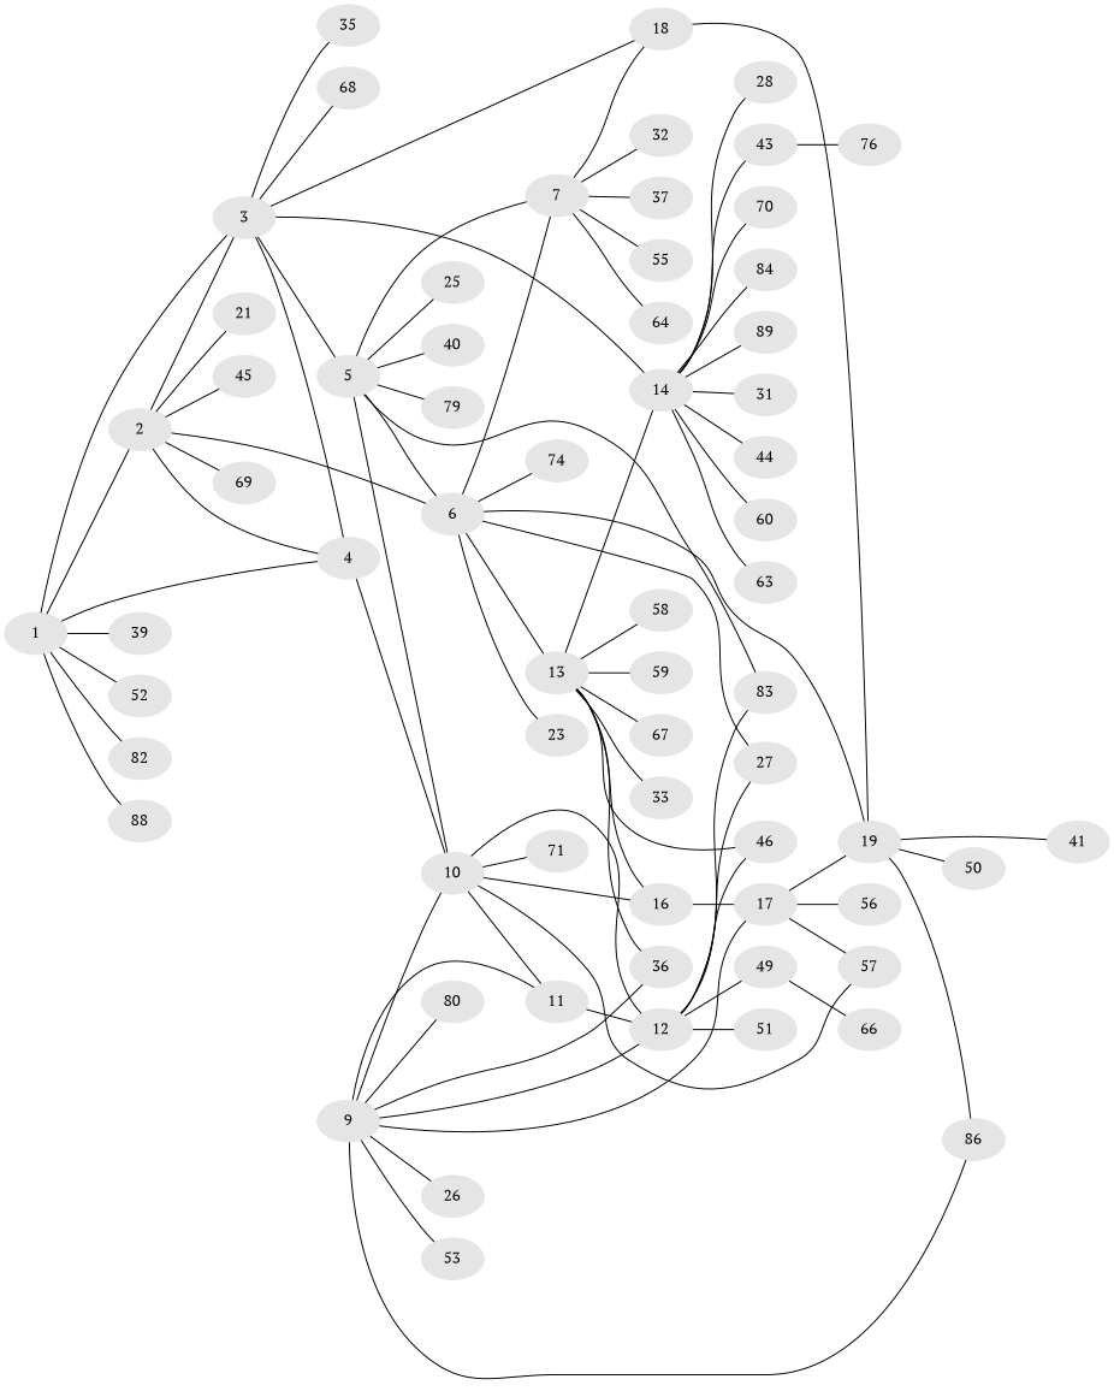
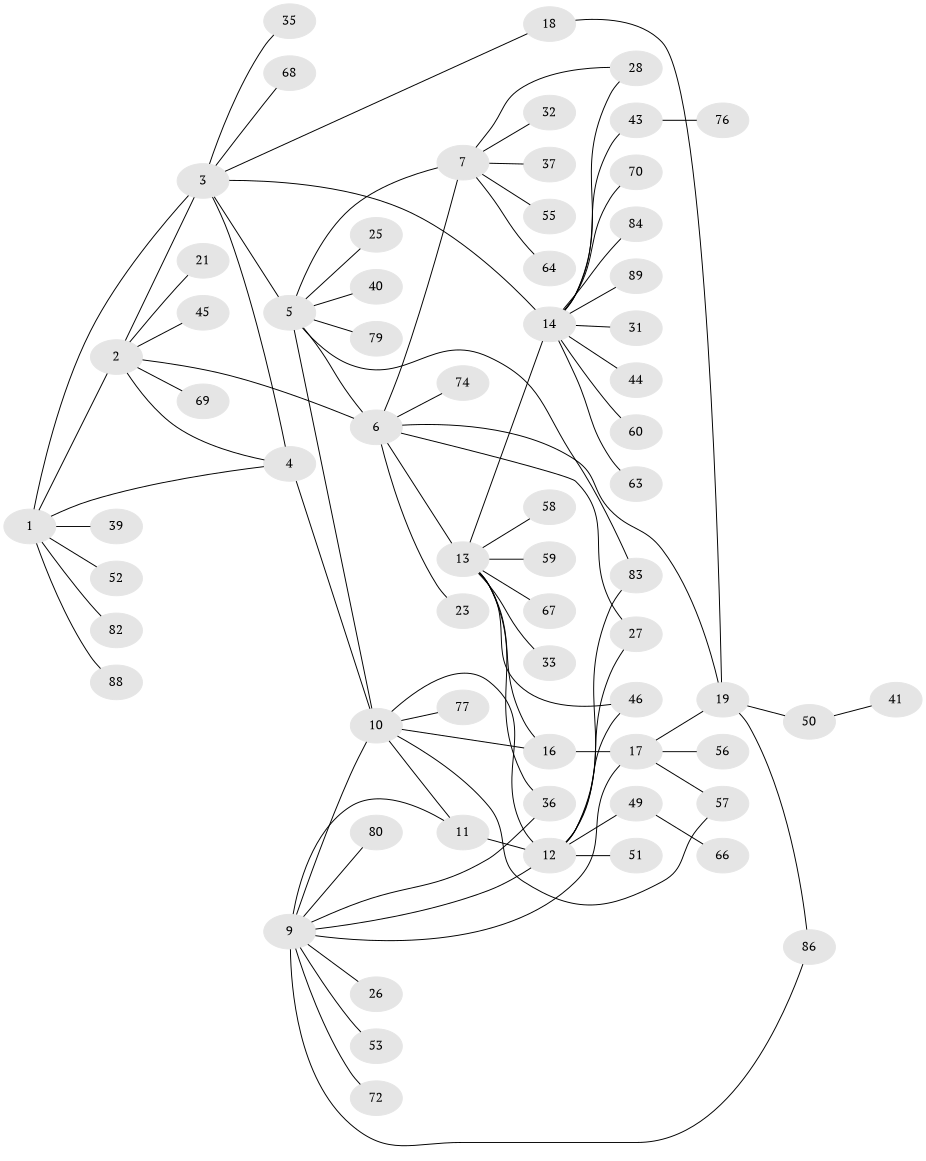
  graph {
    fontname="PT Serif"
    rankdir=LR
    node [color=gray90 fontname="PT Serif" style=filled]
    edge [fontname="PT Serif"]
    1 [super="+77"]
    2 [super="+42"]
    3 [super="+62"]
    4 [super="+38"]
    39
    52
    82
    88
    6 [super="+8"]
    21
    45
    69
    5 [super="+81"]
    14 [super="+15"]
    18 [super="+87"]
    35
    n17 [label=68 super="+73"]
    10 [super="+78"]
    7 [super="+61"]
    13 [super="+65"]
    19 [super="+30"]
    23
    27 [super="+29"]
    74
    25
    40
    79
    83
    28
    31
    43
    44
    60
    63
    70
    84
    89
    11
    12 [super="+24"]
    16 [super="+75"]
    57
-   71
+   71 [label=77]
    32 [super="+34"]
    37 [super="+68"]
    55
    64
    36 [super="+47"]
    46
    33
    58
    59 [super="+85"]
    67
    86
    41 [super="+54"]
    50
    9 [super="+22"]
    17 [super="+20"]
    26
    53
+   72
    80
    49
    51
    56
    66
    76
    1 -- 2
    1 -- 3
    1 -- 4
    1 -- 39
    1 -- 52
    1 -- 82
    1 -- 88
    2 -- 3
    2 -- 4
    2 -- 6
    2 -- 21
    2 -- 45
    2 -- 69
    3 -- 4
    3 -- 5
    3 -- 14
    3 -- 18
    3 -- 35
    3 -- n17
    4 -- 10
    6 -- 7 [weight=2]
    6 -- 13
    6 -- 19
    6 -- 23
    6 -- 27
    6 -- 74
    5 -- 6 [weight=2]
    5 -- 10
    5 -- 7
    5 -- 25
    5 -- 40
    5 -- 79
    5 -- 83
    14 -- 28
    14 -- 31
    14 -- 43
    14 -- 44
    14 -- 60
    14 -- 63
    14 -- 70
    14 -- 84
    14 -- 89
    18 -- 19
    10 -- 11
    10 -- 12
    10 -- 16
    10 -- 57
    10 -- 71
-   7 -- 18
+   7 -- 28
    7 -- 32
    7 -- 37
    7 -- 55
    7 -- 64
    13 -- 14 [weight=2]
    13 -- 16
    13 -- 36
    13 -- 46
    13 -- 33
    13 -- 58
    13 -- 59
    13 -- 67
    19 -- 86
-   19 -- 41
+   50 -- 41
    19 -- 50
    43 -- 76
    11 -- 12
    12 -- 27
    12 -- 83
    12 -- 46
    12 -- 49
    12 -- 51
    16 -- 17
    9 -- 10
    9 -- 11
    9 -- 12
    9 -- 36
    9 -- 86
    9 -- 17
    9 -- 26
    9 -- 53
+   9 -- 72
    9 -- 80
    17 -- 19 [weight=2]
    17 -- 57
    17 -- 56
    49 -- 66
  }
